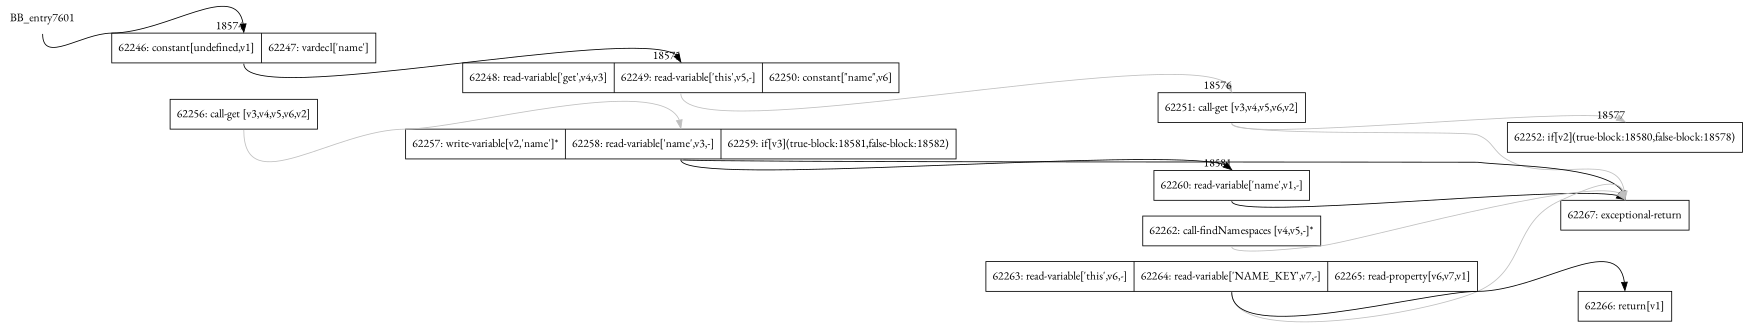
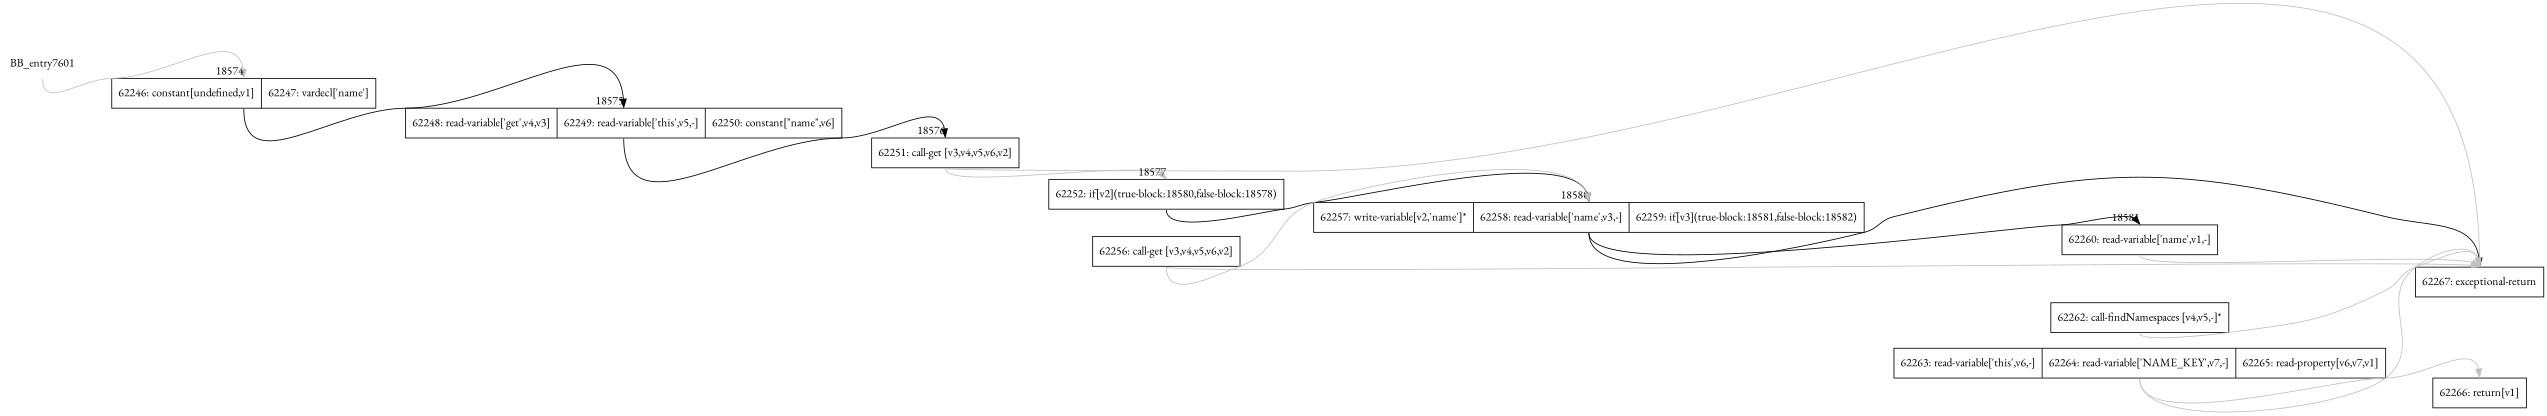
  digraph {
    fontname="EB Garamond"
    rankdir=LR
    node [fontname="EB Garamond" shape=record]
    edge [fontname="EB Garamond" headport=n tailport=s color=gray]
    n1 [label=BB_entry7601 shape=none]
    n2 [label="{62246: constant[undefined,v1]|62247: vardecl['name']}"]
    n3 [label="{62248: read-variable['get',v4,v3]|62249: read-variable['this',v5,-]|62250: constant[\"name\",v6]}"]
    n4 [label="{62251: call-get [v3,v4,v5,v6,v2]}"]
    n5 [label="{62267: exceptional-return}"]
    n6 [label="{62252: if[v2](true-block:18580,false-block:18578)}"]
    n7 [label="{62257: write-variable[v2,'name']*|62258: read-variable['name',v3,-]|62259: if[v3](true-block:18581,false-block:18582)}"]
    n8 [label="{62260: read-variable['name',v1,-]}"]
    n9 [label="{62256: call-get [v3,v4,v5,v6,v2]}"]
    n10 [label="{62266: return[v1]}"]
    n11 [label="{62262: call-findNamespaces [v4,v5,-]*}"]
    n12 [label="{62263: read-variable['this',v6,-]|62264: read-variable['NAME_KEY',v7,-]|62265: read-property[v6,v7,v1]}"]
-   n1 -> n2 [headlabel="    18574" color=""]
+   n1 -> n2 [headlabel="    18574"]
    n2 -> n3 [headlabel="      18575" color=""]
-   n3 -> n4 [headlabel="      18576"]
+   n3 -> n4 [headlabel="      18576" color=""]
    n4 -> n5
    n4 -> n6 [headlabel="      18577"]
+   n6 -> n7 [headlabel="      18580" color=""]
    n7 -> n5 [color=black]
    n7 -> n8 [headlabel="      18581" color=""]
-   n8 -> n5 [color=black]
+   n8 -> n5
+   n9 -> n5
    n9 -> n7
    n11 -> n5
    n12 -> n5
-   n12 -> n10 [color=""]
+   n12 -> n10
  }
